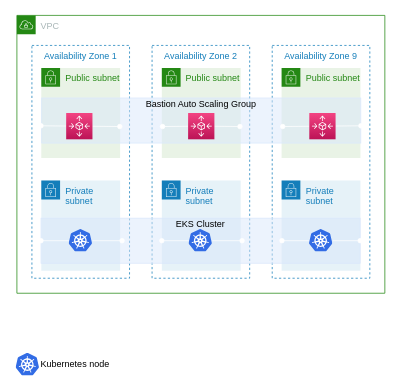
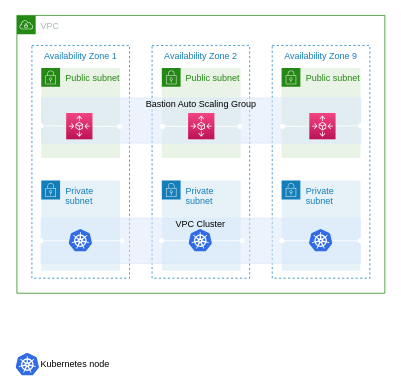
  <mxCell id="0" />
  <mxCell id="1" parent="0" />
  <mxCell id="2" value="VPC" style="points=[[0,0],[0.25,0],[0.5,0],[0.75,0],[1,0],[1,0.25],[1,0.5],[1,0.75],[1,1],[0.75,1],[0.5,1],[0.25,1],[0,1],[0,0.75],[0,0.5],[0,0.25]];outlineConnect=0;gradientColor=none;html=1;whiteSpace=wrap;fontSize=12;fontStyle=0;shape=mxgraph.aws4.group;grIcon=mxgraph.aws4.group_vpc;strokeColor=#248814;fillColor=none;verticalAlign=top;align=left;spacingLeft=30;fontColor=#AAB7B8;dashed=0;" vertex="1" parent="1"><mxGeometry x="22" y="20" width="490" height="370" as="geometry" /></mxCell>
  <mxCell id="3" value="Availability Zone 1" style="fillColor=none;strokeColor=#147EBA;dashed=1;verticalAlign=top;fontStyle=0;fontColor=#147EBA;" vertex="1" parent="1"><mxGeometry x="42" y="60" width="130" height="310" as="geometry" /></mxCell>
  <mxCell id="4" value="Availability Zone 2" style="fillColor=none;strokeColor=#147EBA;dashed=1;verticalAlign=top;fontStyle=0;fontColor=#147EBA;" vertex="1" parent="1"><mxGeometry x="202" y="60" width="130" height="310" as="geometry" /></mxCell>
  <mxCell id="5" value="Availability Zone 9" style="fillColor=none;strokeColor=#147EBA;dashed=1;verticalAlign=top;fontStyle=0;fontColor=#147EBA;" vertex="1" parent="1"><mxGeometry x="362" y="60" width="130" height="310" as="geometry" /></mxCell>
  <mxCell id="6" value="Private subnet" style="points=[[0,0],[0.25,0],[0.5,0],[0.75,0],[1,0],[1,0.25],[1,0.5],[1,0.75],[1,1],[0.75,1],[0.5,1],[0.25,1],[0,1],[0,0.75],[0,0.5],[0,0.25]];outlineConnect=0;gradientColor=none;html=1;whiteSpace=wrap;fontSize=12;fontStyle=0;shape=mxgraph.aws4.group;grIcon=mxgraph.aws4.group_security_group;grStroke=0;strokeColor=#147EBA;fillColor=#E6F2F8;verticalAlign=top;align=left;spacingLeft=30;fontColor=#147EBA;dashed=0;" vertex="1" parent="1"><mxGeometry x="54.5" y="240" width="105" height="120" as="geometry" /></mxCell>
  <mxCell id="7" value="Private subnet" style="points=[[0,0],[0.25,0],[0.5,0],[0.75,0],[1,0],[1,0.25],[1,0.5],[1,0.75],[1,1],[0.75,1],[0.5,1],[0.25,1],[0,1],[0,0.75],[0,0.5],[0,0.25]];outlineConnect=0;gradientColor=none;html=1;whiteSpace=wrap;fontSize=12;fontStyle=0;shape=mxgraph.aws4.group;grIcon=mxgraph.aws4.group_security_group;grStroke=0;strokeColor=#147EBA;fillColor=#E6F2F8;verticalAlign=top;align=left;spacingLeft=30;fontColor=#147EBA;dashed=0;" vertex="1" parent="1"><mxGeometry x="215" y="240" width="105" height="120" as="geometry" /></mxCell>
  <mxCell id="8" value="Private subnet" style="points=[[0,0],[0.25,0],[0.5,0],[0.75,0],[1,0],[1,0.25],[1,0.5],[1,0.75],[1,1],[0.75,1],[0.5,1],[0.25,1],[0,1],[0,0.75],[0,0.5],[0,0.25]];outlineConnect=0;gradientColor=none;html=1;whiteSpace=wrap;fontSize=12;fontStyle=0;shape=mxgraph.aws4.group;grIcon=mxgraph.aws4.group_security_group;grStroke=0;strokeColor=#147EBA;fillColor=#E6F2F8;verticalAlign=top;align=left;spacingLeft=30;fontColor=#147EBA;dashed=0;" vertex="1" parent="1"><mxGeometry x="374.5" y="240" width="105" height="120" as="geometry" /></mxCell>
  <mxCell id="9" value="Public subnet" style="points=[[0,0],[0.25,0],[0.5,0],[0.75,0],[1,0],[1,0.25],[1,0.5],[1,0.75],[1,1],[0.75,1],[0.5,1],[0.25,1],[0,1],[0,0.75],[0,0.5],[0,0.25]];outlineConnect=0;gradientColor=none;html=1;whiteSpace=wrap;fontSize=12;fontStyle=0;shape=mxgraph.aws4.group;grIcon=mxgraph.aws4.group_security_group;grStroke=0;strokeColor=#248814;fillColor=#E9F3E6;verticalAlign=top;align=left;spacingLeft=30;fontColor=#248814;dashed=0;" vertex="1" parent="1"><mxGeometry x="54.5" y="90" width="105" height="120" as="geometry" /></mxCell>
  <mxCell id="10" value="Public subnet" style="points=[[0,0],[0.25,0],[0.5,0],[0.75,0],[1,0],[1,0.25],[1,0.5],[1,0.75],[1,1],[0.75,1],[0.5,1],[0.25,1],[0,1],[0,0.75],[0,0.5],[0,0.25]];outlineConnect=0;gradientColor=none;html=1;whiteSpace=wrap;fontSize=12;fontStyle=0;shape=mxgraph.aws4.group;grIcon=mxgraph.aws4.group_security_group;grStroke=0;strokeColor=#248814;fillColor=#E9F3E6;verticalAlign=top;align=left;spacingLeft=30;fontColor=#248814;dashed=0;" vertex="1" parent="1"><mxGeometry x="215" y="90" width="105" height="120" as="geometry" /></mxCell>
  <mxCell id="11" value="Public subnet" style="points=[[0,0],[0.25,0],[0.5,0],[0.75,0],[1,0],[1,0.25],[1,0.5],[1,0.75],[1,1],[0.75,1],[0.5,1],[0.25,1],[0,1],[0,0.75],[0,0.5],[0,0.25]];outlineConnect=0;gradientColor=none;html=1;whiteSpace=wrap;fontSize=12;fontStyle=0;shape=mxgraph.aws4.group;grIcon=mxgraph.aws4.group_security_group;grStroke=0;strokeColor=#248814;fillColor=#E9F3E6;verticalAlign=top;align=left;spacingLeft=30;fontColor=#248814;dashed=0;" vertex="1" parent="1"><mxGeometry x="374.5" y="90" width="105" height="120" as="geometry" /></mxCell>
- <mxCell id="12" value="EKS Cluster" style="fillColor=#dae8fc;strokeColor=#DAE8FC;verticalAlign=top;fontStyle=0;spacingTop=-6;fillOpacity=50;" vertex="1" parent="1"><mxGeometry x="54.12" y="290" width="425" height="60" as="geometry" /></mxCell>
+ <mxCell id="12" value="VPC Cluster" style="fillColor=#dae8fc;strokeColor=#DAE8FC;verticalAlign=top;fontStyle=0;spacingTop=-6;fillOpacity=50;" vertex="1" parent="1"><mxGeometry x="54.12" y="290" width="425" height="60" as="geometry" /></mxCell>
  <mxCell id="13" style="edgeStyle=none;rounded=0;orthogonalLoop=1;jettySize=auto;html=1;entryX=0.63;entryY=0.5;entryDx=0;entryDy=0;entryPerimeter=0;startArrow=none;startFill=0;endArrow=oval;endFill=1;strokeColor=#FFFFFF;" edge="1" parent="1" source="15" target="12"><mxGeometry relative="1" as="geometry" /></mxCell>
  <mxCell id="14" style="edgeStyle=none;rounded=0;orthogonalLoop=1;jettySize=auto;html=1;startArrow=none;startFill=0;endArrow=oval;endFill=1;strokeColor=#FFFFFF;" edge="1" parent="1" source="15"><mxGeometry relative="1" as="geometry"><mxPoint x="215" y="320" as="targetPoint" /></mxGeometry></mxCell>
  <mxCell id="15" value="" style="aspect=fixed;html=1;points=[];align=center;image;fontSize=12;image=img/lib/mscae/Kubernetes.svg;" vertex="1" parent="1"><mxGeometry x="250.99" y="305" width="31.25" height="30" as="geometry" /></mxCell>
  <mxCell id="16" style="edgeStyle=none;rounded=0;orthogonalLoop=1;jettySize=auto;html=1;startArrow=none;startFill=0;endArrow=oval;endFill=1;strokeColor=#FFFFFF;" edge="1" parent="1" source="18" target="12"><mxGeometry relative="1" as="geometry" /></mxCell>
  <mxCell id="17" style="edgeStyle=none;rounded=0;orthogonalLoop=1;jettySize=auto;html=1;startArrow=none;startFill=0;endArrow=oval;endFill=1;strokeColor=#FFFFFF;" edge="1" parent="1" source="18"><mxGeometry relative="1" as="geometry"><mxPoint x="375" y="320" as="targetPoint" /></mxGeometry></mxCell>
  <mxCell id="18" value="" style="aspect=fixed;html=1;points=[];align=center;image;fontSize=12;image=img/lib/mscae/Kubernetes.svg;" vertex="1" parent="1"><mxGeometry x="411.38" y="305" width="31.25" height="30" as="geometry" /></mxCell>
  <mxCell id="19" style="edgeStyle=none;rounded=0;orthogonalLoop=1;jettySize=auto;html=1;startArrow=none;startFill=0;endArrow=oval;endFill=1;strokeColor=#FFFFFF;" edge="1" parent="1" source="21" target="12"><mxGeometry relative="1" as="geometry" /></mxCell>
  <mxCell id="20" style="edgeStyle=none;rounded=0;orthogonalLoop=1;jettySize=auto;html=1;entryX=0.254;entryY=0.5;entryDx=0;entryDy=0;entryPerimeter=0;startArrow=none;startFill=0;endArrow=oval;endFill=1;strokeColor=#FFFFFF;" edge="1" parent="1" source="21" target="12"><mxGeometry relative="1" as="geometry" /></mxCell>
  <mxCell id="21" value="" style="aspect=fixed;html=1;points=[];align=center;image;fontSize=12;image=img/lib/mscae/Kubernetes.svg;" vertex="1" parent="1"><mxGeometry x="91.37" y="305" width="31.25" height="30" as="geometry" /></mxCell>
  <mxCell id="22" value="Bastion Auto Scaling Group" style="fillColor=#dae8fc;strokeColor=#DAE8FC;verticalAlign=top;fontStyle=0;spacingTop=-6;fillOpacity=50;" vertex="1" parent="1"><mxGeometry x="55" y="130" width="425" height="60" as="geometry" /></mxCell>
  <mxCell id="23" style="edgeStyle=none;rounded=0;orthogonalLoop=1;jettySize=auto;html=1;entryX=-0.002;entryY=0.617;entryDx=0;entryDy=0;entryPerimeter=0;startArrow=none;startFill=0;endArrow=oval;endFill=1;strokeColor=#FFFFFF;" edge="1" parent="1" source="25" target="22"><mxGeometry relative="1" as="geometry" /></mxCell>
  <mxCell id="24" style="edgeStyle=none;rounded=0;orthogonalLoop=1;jettySize=auto;html=1;startArrow=none;startFill=0;endArrow=oval;endFill=1;strokeColor=#FFFFFF;" edge="1" parent="1" source="25"><mxGeometry relative="1" as="geometry"><mxPoint x="159" y="168" as="targetPoint" /></mxGeometry></mxCell>
  <mxCell id="25" value="" style="outlineConnect=0;fontColor=#232F3E;gradientColor=#F34482;gradientDirection=north;fillColor=#BC1356;strokeColor=#ffffff;dashed=0;verticalLabelPosition=bottom;verticalAlign=top;align=center;html=1;fontSize=12;fontStyle=0;aspect=fixed;shape=mxgraph.aws4.resourceIcon;resIcon=mxgraph.aws4.autoscaling;" vertex="1" parent="1"><mxGeometry x="87.62" y="150" width="35" height="35" as="geometry" /></mxCell>
  <mxCell id="26" style="edgeStyle=none;rounded=0;orthogonalLoop=1;jettySize=auto;html=1;startArrow=none;startFill=0;endArrow=oval;endFill=1;strokeColor=#FFFFFF;" edge="1" parent="1" source="28"><mxGeometry relative="1" as="geometry"><mxPoint x="319" y="168" as="targetPoint" /></mxGeometry></mxCell>
  <mxCell id="27" style="edgeStyle=none;rounded=0;orthogonalLoop=1;jettySize=auto;html=1;startArrow=none;startFill=0;endArrow=oval;endFill=1;strokeColor=#FFFFFF;" edge="1" parent="1" source="28"><mxGeometry relative="1" as="geometry"><mxPoint x="216" y="168" as="targetPoint" /></mxGeometry></mxCell>
  <mxCell id="28" value="" style="outlineConnect=0;fontColor=#232F3E;gradientColor=#F34482;gradientDirection=north;fillColor=#BC1356;strokeColor=#ffffff;dashed=0;verticalLabelPosition=bottom;verticalAlign=top;align=center;html=1;fontSize=12;fontStyle=0;aspect=fixed;shape=mxgraph.aws4.resourceIcon;resIcon=mxgraph.aws4.autoscaling;" vertex="1" parent="1"><mxGeometry x="250" y="150" width="35" height="35" as="geometry" /></mxCell>
  <mxCell id="29" style="edgeStyle=none;rounded=0;orthogonalLoop=1;jettySize=auto;html=1;entryX=1;entryY=0.617;entryDx=0;entryDy=0;entryPerimeter=0;startArrow=none;startFill=0;endArrow=oval;endFill=1;strokeColor=#FFFFFF;" edge="1" parent="1" source="31" target="22"><mxGeometry relative="1" as="geometry" /></mxCell>
  <mxCell id="30" style="edgeStyle=none;rounded=0;orthogonalLoop=1;jettySize=auto;html=1;startArrow=none;startFill=0;endArrow=oval;endFill=1;strokeColor=#FFFFFF;" edge="1" parent="1" source="31"><mxGeometry relative="1" as="geometry"><mxPoint x="376" y="168" as="targetPoint" /></mxGeometry></mxCell>
  <mxCell id="31" value="" style="outlineConnect=0;fontColor=#232F3E;gradientColor=#F34482;gradientDirection=north;fillColor=#BC1356;strokeColor=#ffffff;dashed=0;verticalLabelPosition=bottom;verticalAlign=top;align=center;html=1;fontSize=12;fontStyle=0;aspect=fixed;shape=mxgraph.aws4.resourceIcon;resIcon=mxgraph.aws4.autoscaling;" vertex="1" parent="1"><mxGeometry x="411.38" y="150" width="35" height="35" as="geometry" /></mxCell>
  <mxCell id="32" value="Kubernetes node" style="aspect=fixed;html=1;points=[];align=left;image;fontSize=12;image=img/lib/mscae/Kubernetes.svg;labelPosition=right;verticalLabelPosition=middle;verticalAlign=middle;" vertex="1" parent="1"><mxGeometry x="20.75" y="470" width="31.25" height="30" as="geometry" /></mxCell>
